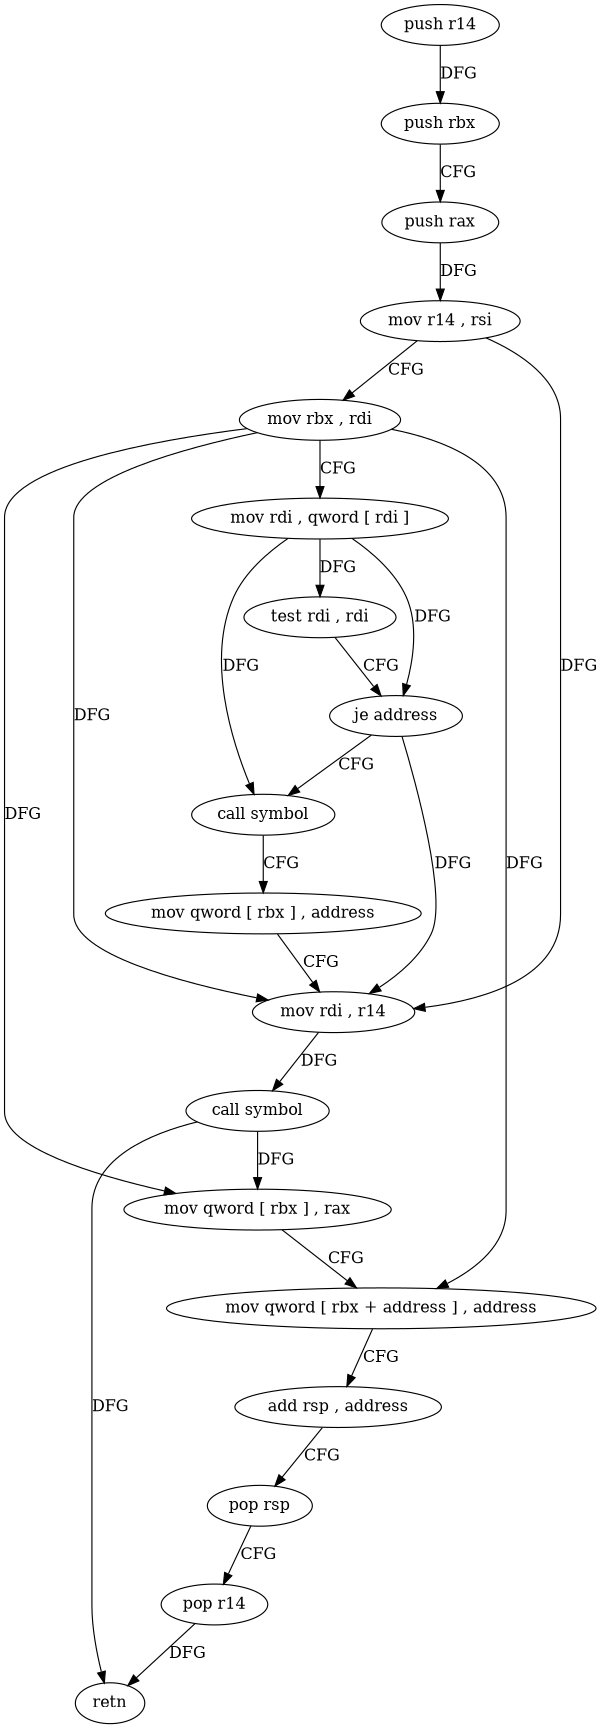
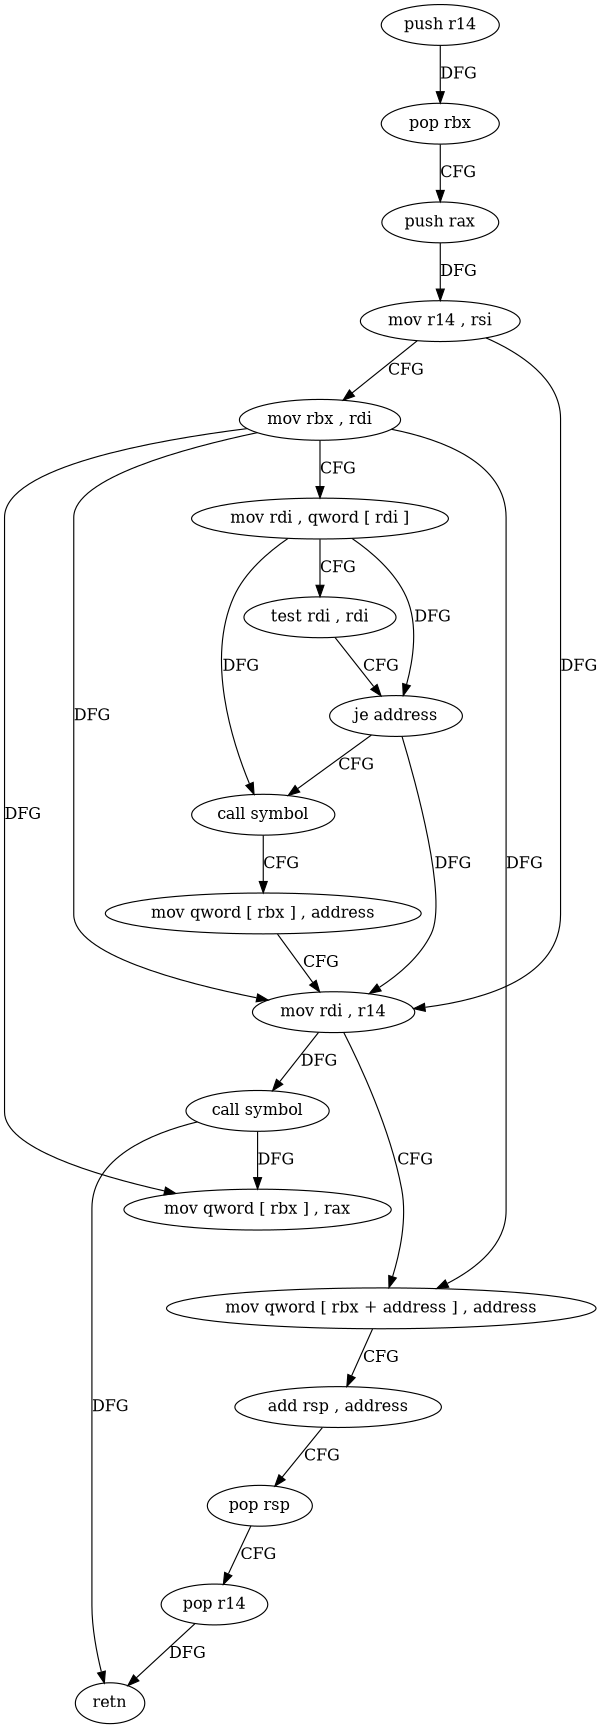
  digraph {
    n1 [label="push r14"]
-   n2 [label="push rbx"]
+   n2 [label="pop rbx"]
    n3 [label="push rax"]
    n4 [label="mov r14 , rsi"]
    n5 [label="mov rbx , rdi"]
    n6 [label="mov rdi , r14"]
    n7 [label="mov rdi , qword [ rdi ]"]
    n8 [label="mov qword [ rbx ] , rax"]
    n9 [label="mov qword [ rbx + address ] , address"]
    n10 [label="call symbol"]
    n11 [label="test rdi , rdi"]
    n12 [label="je address"]
    n13 [label="call symbol"]
    n14 [label="add rsp , address"]
    n15 [label="mov qword [ rbx ] , address"]
    n16 [label=retn]
    n17 [label="pop rsp"]
    n18 [label="pop r14"]
    n1 -> n2 [label=DFG]
    n2 -> n3 [label=CFG]
    n3 -> n4 [label=DFG]
    n4 -> n5 [label=CFG]
    n4 -> n6 [label=DFG]
    n5 -> n6 [label=DFG]
    n5 -> n7 [label=CFG]
    n5 -> n8 [label=DFG]
    n5 -> n9 [label=DFG]
    n6 -> n10 [label=DFG]
-   n7 -> n11 [label=DFG]
+   n7 -> n11 [label=CFG]
    n7 -> n12 [label=DFG]
    n7 -> n13 [label=DFG]
-   n8 -> n9 [label=CFG]
+   n6 -> n9 [label=CFG]
    n9 -> n14 [label=CFG]
    n10 -> n8 [label=DFG]
    n10 -> n16 [label=DFG]
    n11 -> n12 [label=CFG]
    n12 -> n6 [label=DFG]
    n12 -> n13 [label=CFG]
    n13 -> n15 [label=CFG]
    n14 -> n17 [label=CFG]
    n15 -> n6 [label=CFG]
    n17 -> n18 [label=CFG]
    n18 -> n16 [label=DFG]
  }
